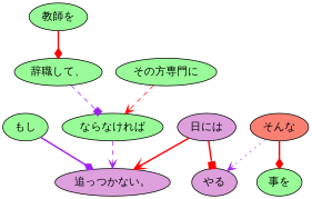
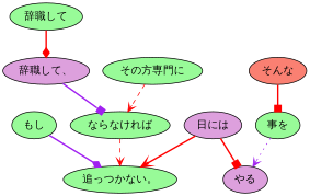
  digraph {
    node [fillcolor=palegreen style=filled]
    edge [arrowhead=vee color=red style=bold]
    n1 [label="もし"]
-   n2 [fillcolor=plum label="追っつかない。"]
+   n2 [label="追っつかない。"]
    n3 [fillcolor=salmon label="そんな"]
    n4 [label="事を"]
    n5 [fillcolor=plum label="やる"]
    n6 [fillcolor=plum label="日には"]
-   n7 [label="教師を"]
-   n8 [label="辞職して、"]
+   n7 [label="辞職して"]
+   n8 [fillcolor=plum label="辞職して、"]
    n9 [label="ならなければ"]
    n10 [label="その方専門に"]
    n1 -> n2 [arrowhead=diamond color=purple]
-   n3 -> n4 [arrowhead=diamond]
-   n3 -> n5 [color=purple style=dotted]
+   n3 -> n4 [arrowhead=box]
+   n4 -> n5 [color=purple style=dotted]
    n6 -> n2
    n6 -> n5 [arrowhead=box]
    n7 -> n8 [arrowhead=diamond]
-   n8 -> n9 [arrowhead=box color=purple style=dashed]
-   n9 -> n2 [color=purple style=dashed]
+   n8 -> n9 [arrowhead=box color=purple]
+   n9 -> n2 [style=dashed]
    n10 -> n9 [style=dashed]
  }
